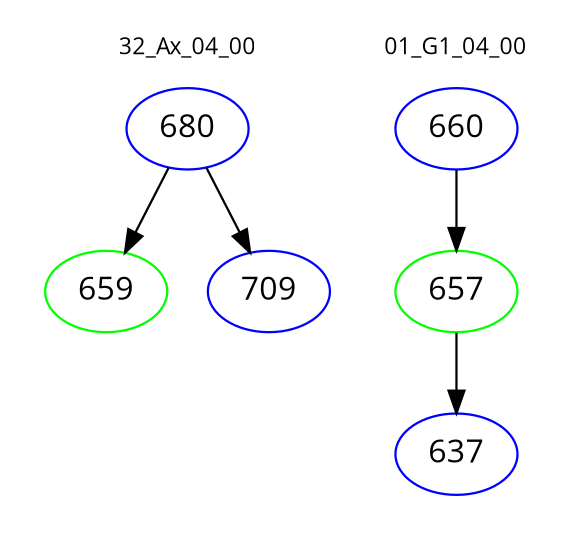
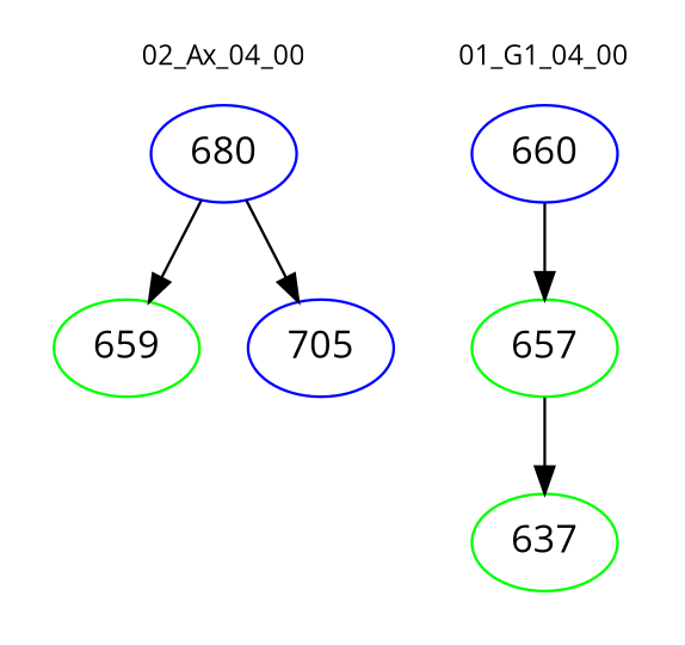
  digraph {
    fontname="Open Sans"
    node [color=blue fontname="Open Sans"]
    edge [color=black fontname="Open Sans"]
    n1 [label=680]
    n2 [color=green label=659]
-   n3 [label=709]
+   n3 [label=705]
    n4 [color=green label=657]
-   n5 [label=637]
+   n5 [color=green label=637]
    n6 [label=660]
    subgraph cluster_1 {
      color=white
      fontsize=10
-     label="32_Ax_04_00"
+     label="02_Ax_04_00"
      n1
      n2
      n3
    }
    subgraph cluster_2 {
      color=white
      fontsize=10
      label="01_G1_04_00"
      n4
      n5
      n6
    }
    n1 -> n2
    n1 -> n3
    n4 -> n5
    n6 -> n4
  }
